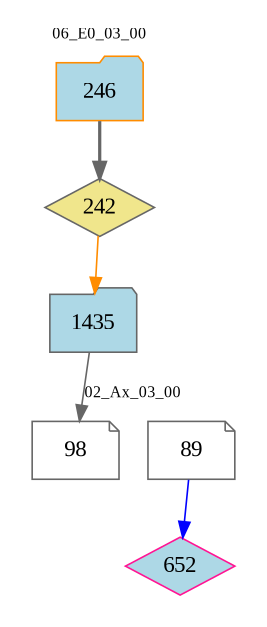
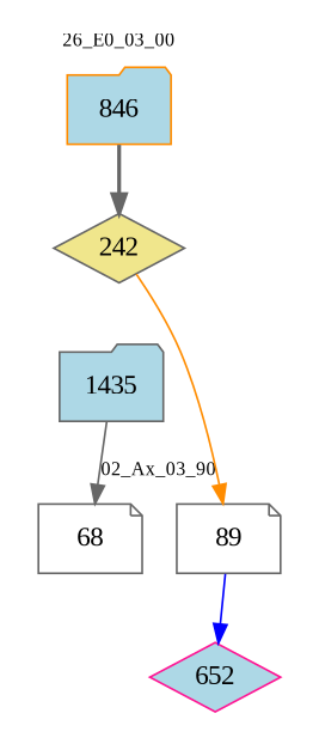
  digraph {
    fontname="Liberation Serif"
    node [color=gray40 fillcolor=lightblue fontname="Liberation Serif" shape=note style=filled]
    edge [color=gray40 fontname="Liberation Serif" style=solid]
    n1 [fillcolor=white label=89]
-   n2 [fillcolor=white label=98]
+   n2 [fillcolor=white label=68]
    n3 [color=deeppink label=652 shape=diamond]
    n4 [fillcolor=khaki label=242 shape=diamond]
    n5 [label=1435 shape=folder]
-   n6 [color=darkorange label=246 shape=folder]
+   n6 [color=darkorange label=846 shape=folder]
    subgraph cluster_1 {
      color=white
      fontsize=10
-     label="02_Ax_03_00"
+     label="02_Ax_03_90"
      n1
      n2
      n3
    }
    subgraph cluster_2 {
      color=white
      fontsize=10
-     label="06_E0_03_00"
+     label="26_E0_03_00"
      n4
      n5
      n6
    }
    n1 -> n3 [color=blue]
-   n4 -> n5 [color=darkorange]
+   n4 -> n1 [color=darkorange]
    n5 -> n2
    n6 -> n4 [style=bold]
  }
